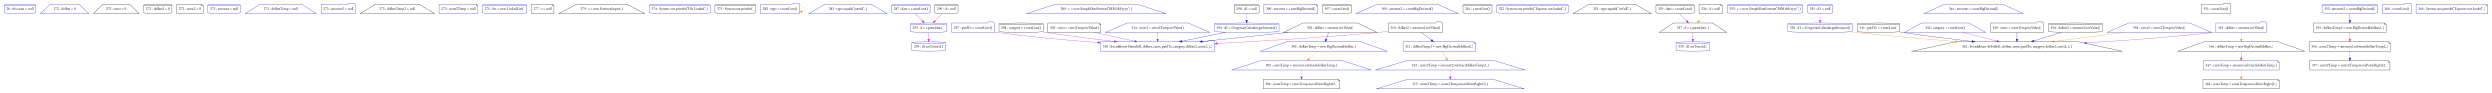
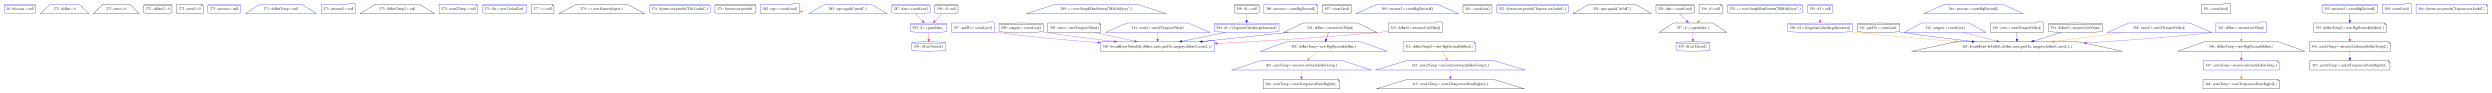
  digraph {
    fontname="EB Garamond"
    node [color=blue fontname="EB Garamond" shape=cylinder]
    edge [color=purple fontname="EB Garamond"]
    "20 : this.scan = null"
    "272 : dollars = 0" [shape=trapezium]
    "272 : cents = 0" [color=black shape=trapezium]
    "272 : dollars2 = 0" [color=black]
    "272 : cents2 = 0" [color=black shape=note]
    "273 : amount = null"
    "273 : dollarsTemp = null" [shape=trapezium]
    "273 : amount2 = null" [shape=folder]
    "273 : dollarsTemp2 = null" [color=black shape=trapezium]
    "273 : cents2Temp = null" [shape=note]
    "275 : list = new LinkedList()"
    "277 : s = null" [color=black shape=note]
    "279 : s = new Scanner(input, )" [color=black shape=trapezium]
    "374 : System.out.println(\"File Loaded\", )"
    "375 : System.out.println()" [color=black]
    "282 : type = s.nextLine()" [shape=folder]
    "283 : type.equals(\"partial\", )" [shape=trapezium]
    "287 : date = s.nextLine()"
    "293 : d = c.parse(date, )"
    "295 : d1.setTime(d, )"
    "289 : c = new SimpleDateFormat(\"MM/dd/yyyy\", )" [shape=trapezium]
    "290 : d = null" [color=black]
    n23 [color=black label="298 : d1 = null"]
    "294 : d1 = GregorianCalendar.getInstance()"
    "318 : list.add(new Partial(d1, dollars, cents, paidTo, category, dollars2, cents2, ), )" [shape=folder]
    "297 : paidTo = s.nextLine()" [shape=folder]
    "298 : category = s.nextLine()" [color=black]
    "300 : amount = s.nextBigDecimal()" [shape=note]
    "301 : dollars = amount.intValue()" [color=black shape=trapezium]
    "302 : dollarsTemp = new BigDecimal(dollars, )" [shape=trapezium]
    "303 : centsTemp = amount.subtract(dollarsTemp, )" [shape=trapezium]
    "304 : centsTemp = centsTemp.movePointRight(2, )" [color=black shape=note]
    "305 : cents = centsTemp.intValue()" [color=black shape=note]
    "307 : s.nextLine()" [color=black]
    "309 : amount2 = s.nextBigDecimal()" [shape=trapezium]
    "310 : dollars2 = amount2.intValue()" [color=black shape=folder]
    "311 : dollarsTemp2 = new BigDecimal(dollars2, )" [shape=note]
    "312 : cents2Temp = amount2.subtract(dollarsTemp2, )" [shape=trapezium]
-   "313 : cents2Temp = cents2Temp.movePointRight(2, )" [shape=trapezium]
+   "313 : cents2Temp = cents2Temp.movePointRight(2, )" [color=black shape=trapezium]
    "314 : cents2 = cents2Temp.intValue()" [shape=trapezium]
    "316 : s.nextLine()" [color=black]
    "322 : System.out.println(\"Expense not loaded\", )"
    "325 : type.equals(\"in-full\", )" [color=black shape=trapezium]
    "329 : date = s.nextLine()" [color=black]
    "337 : d = c.parse(date, )" [color=black shape=trapezium]
    "339 : d1.setTime(d, )"
    "333 : c = new SimpleDateFormat(\"MM/dd/yyyy\", )"
    "334 : d = null" [color=black shape=note]
    "335 : d1 = null"
    "338 : d1 = GregorianCalendar.getInstance()"
    "362 : list.add(new InFull(d1, dollars, cents, paidTo, category, dollars2, cents2, ), )" [color=black shape=trapezium]
    "341 : paidTo = s.nextLine()" [color=black]
    "342 : category = s.nextLine()" [shape=trapezium]
    "344 : amount = s.nextBigDecimal()" [shape=trapezium]
    "345 : dollars = amount.intValue()" [shape=folder]
    "346 : dollarsTemp = new BigDecimal(dollars, )" [color=black shape=trapezium]
    "347 : centsTemp = amount.subtract(dollarsTemp, )" [shape=note]
    "348 : centsTemp = centsTemp.movePointRight(2, )" [color=black shape=note]
    "349 : cents = centsTemp.intValue()" [color=black shape=folder]
    "351 : s.nextLine()" [color=black shape=folder]
    "355 : dollarsTemp2 = new BigDecimal(dollars2, )" [color=black shape=note]
    "353 : amount2 = s.nextBigDecimal()"
    "354 : dollars2 = amount2.intValue()" [color=black]
    "356 : cents2Temp = amount2.subtract(dollarsTemp2, )" [color=black shape=note]
    "357 : cents2Temp = cents2Temp.movePointRight(2, )" [color=black shape=note]
    "358 : cents2 = cents2Temp.intValue()" [shape=trapezium]
    "360 : s.nextLine()" [shape=folder]
    "366 : System.out.println(\"Expense not loaded\", )" [shape=note]
    "282 : type = s.nextLine()" -> "282 : type = s.nextLine()" [color=darkorange style=dashed]
    "287 : date = s.nextLine()" -> "293 : d = c.parse(date, )"
    "293 : d = c.parse(date, )" -> "295 : d1.setTime(d, )" [color=deeppink]
    "290 : d = null" -> "293 : d = c.parse(date, )" [color=deeppink style=solid]
    n23 -> "294 : d1 = GregorianCalendar.getInstance()" [color=blue style=dashed]
    "294 : d1 = GregorianCalendar.getInstance()" -> "318 : list.add(new Partial(d1, dollars, cents, paidTo, category, dollars2, cents2, ), )" [color=blue]
    "297 : paidTo = s.nextLine()" -> "318 : list.add(new Partial(d1, dollars, cents, paidTo, category, dollars2, cents2, ), )"
    "298 : category = s.nextLine()" -> "318 : list.add(new Partial(d1, dollars, cents, paidTo, category, dollars2, cents2, ), )"
    "301 : dollars = amount.intValue()" -> "318 : list.add(new Partial(d1, dollars, cents, paidTo, category, dollars2, cents2, ), )" [color=blue]
    "301 : dollars = amount.intValue()" -> "302 : dollarsTemp = new BigDecimal(dollars, )" [color=blue]
-   "302 : dollarsTemp = new BigDecimal(dollars, )" -> "303 : centsTemp = amount.subtract(dollarsTemp, )" [color=darkorange style=dashed]
+   "302 : dollarsTemp = new BigDecimal(dollars, )" -> "303 : centsTemp = amount.subtract(dollarsTemp, )" [color=darkorange]
    "303 : centsTemp = amount.subtract(dollarsTemp, )" -> "304 : centsTemp = centsTemp.movePointRight(2, )" [style=dashed]
    "305 : cents = centsTemp.intValue()" -> "318 : list.add(new Partial(d1, dollars, cents, paidTo, category, dollars2, cents2, ), )"
    "310 : dollars2 = amount2.intValue()" -> "318 : list.add(new Partial(d1, dollars, cents, paidTo, category, dollars2, cents2, ), )" [color=deeppink]
-   "310 : dollars2 = amount2.intValue()" -> "311 : dollarsTemp2 = new BigDecimal(dollars2, )" [color=blue]
    "311 : dollarsTemp2 = new BigDecimal(dollars2, )" -> "312 : cents2Temp = amount2.subtract(dollarsTemp2, )" [color=darkorange]
    "312 : cents2Temp = amount2.subtract(dollarsTemp2, )" -> "313 : cents2Temp = cents2Temp.movePointRight(2, )" [style=dashed]
    "314 : cents2 = cents2Temp.intValue()" -> "318 : list.add(new Partial(d1, dollars, cents, paidTo, category, dollars2, cents2, ), )"
    "329 : date = s.nextLine()" -> "337 : d = c.parse(date, )"
    "337 : d = c.parse(date, )" -> "339 : d1.setTime(d, )"
    "334 : d = null" -> "337 : d = c.parse(date, )" [color=darkorange style=dashed]
    "335 : d1 = null" -> "338 : d1 = GregorianCalendar.getInstance()" [color=deeppink style=dashed]
    "338 : d1 = GregorianCalendar.getInstance()" -> "362 : list.add(new InFull(d1, dollars, cents, paidTo, category, dollars2, cents2, ), )" [color=darkorange]
    "341 : paidTo = s.nextLine()" -> "362 : list.add(new InFull(d1, dollars, cents, paidTo, category, dollars2, cents2, ), )" [color=blue]
    "342 : category = s.nextLine()" -> "362 : list.add(new InFull(d1, dollars, cents, paidTo, category, dollars2, cents2, ), )"
    "345 : dollars = amount.intValue()" -> "362 : list.add(new InFull(d1, dollars, cents, paidTo, category, dollars2, cents2, ), )"
    "345 : dollars = amount.intValue()" -> "346 : dollarsTemp = new BigDecimal(dollars, )" [color=darkorange]
    "346 : dollarsTemp = new BigDecimal(dollars, )" -> "347 : centsTemp = amount.subtract(dollarsTemp, )" [color=deeppink]
    "347 : centsTemp = amount.subtract(dollarsTemp, )" -> "348 : centsTemp = centsTemp.movePointRight(2, )" [color=darkorange style=dashed]
    "349 : cents = centsTemp.intValue()" -> "362 : list.add(new InFull(d1, dollars, cents, paidTo, category, dollars2, cents2, ), )" [color=blue]
    "355 : dollarsTemp2 = new BigDecimal(dollars2, )" -> "356 : cents2Temp = amount2.subtract(dollarsTemp2, )" [color=deeppink]
    "353 : amount2 = s.nextBigDecimal()" -> "355 : dollarsTemp2 = new BigDecimal(dollars2, )" [color=blue]
    "354 : dollars2 = amount2.intValue()" -> "362 : list.add(new InFull(d1, dollars, cents, paidTo, category, dollars2, cents2, ), )" [color=blue]
    "356 : cents2Temp = amount2.subtract(dollarsTemp2, )" -> "357 : cents2Temp = cents2Temp.movePointRight(2, )" [color=blue style=dashed]
    "358 : cents2 = cents2Temp.intValue()" -> "362 : list.add(new InFull(d1, dollars, cents, paidTo, category, dollars2, cents2, ), )" [color=darkorange]
  }
